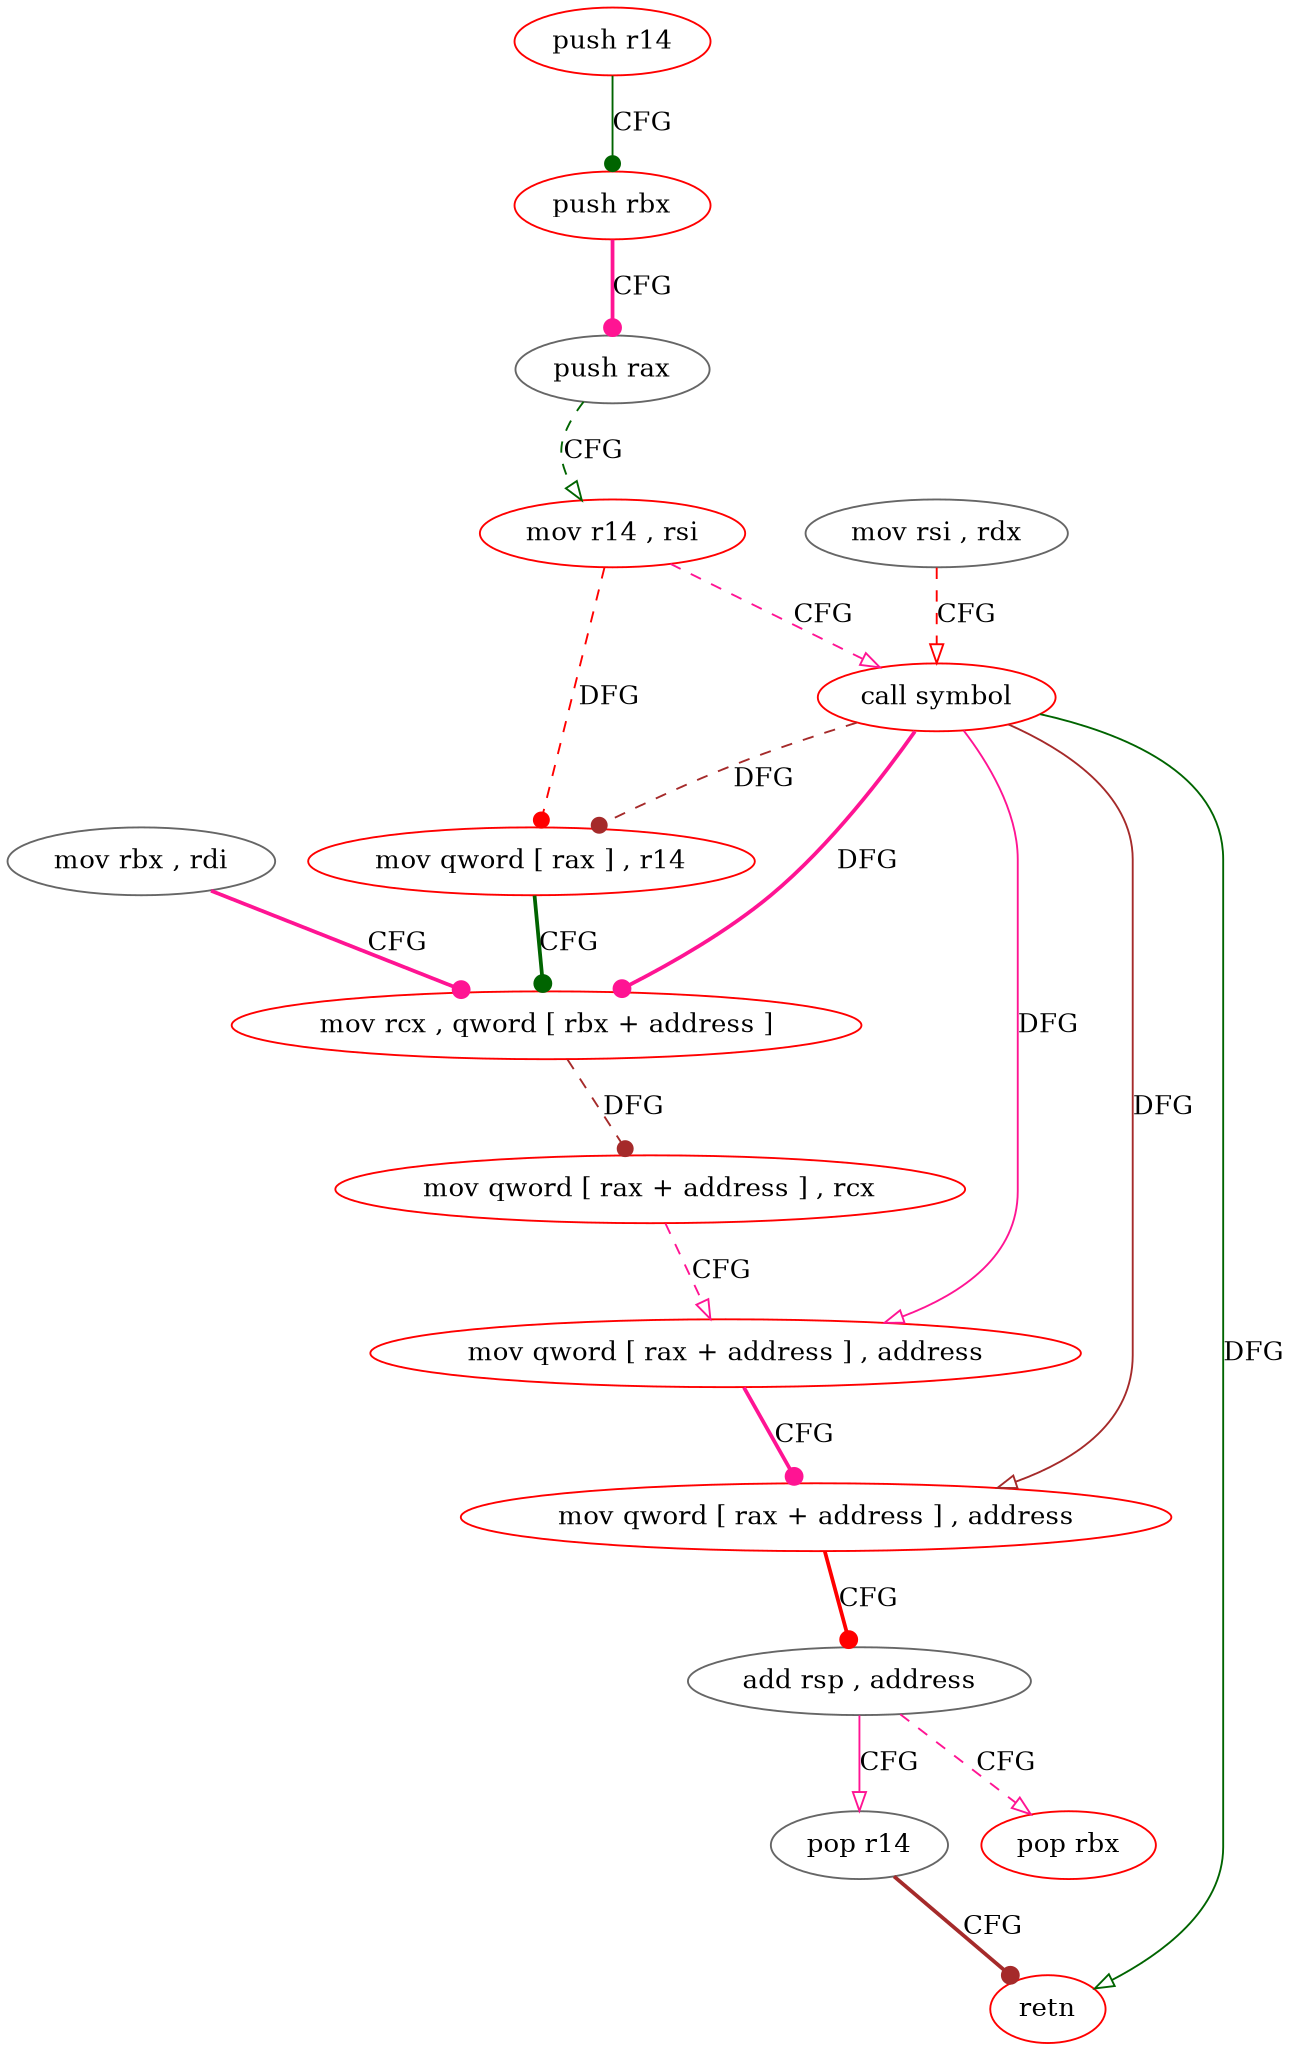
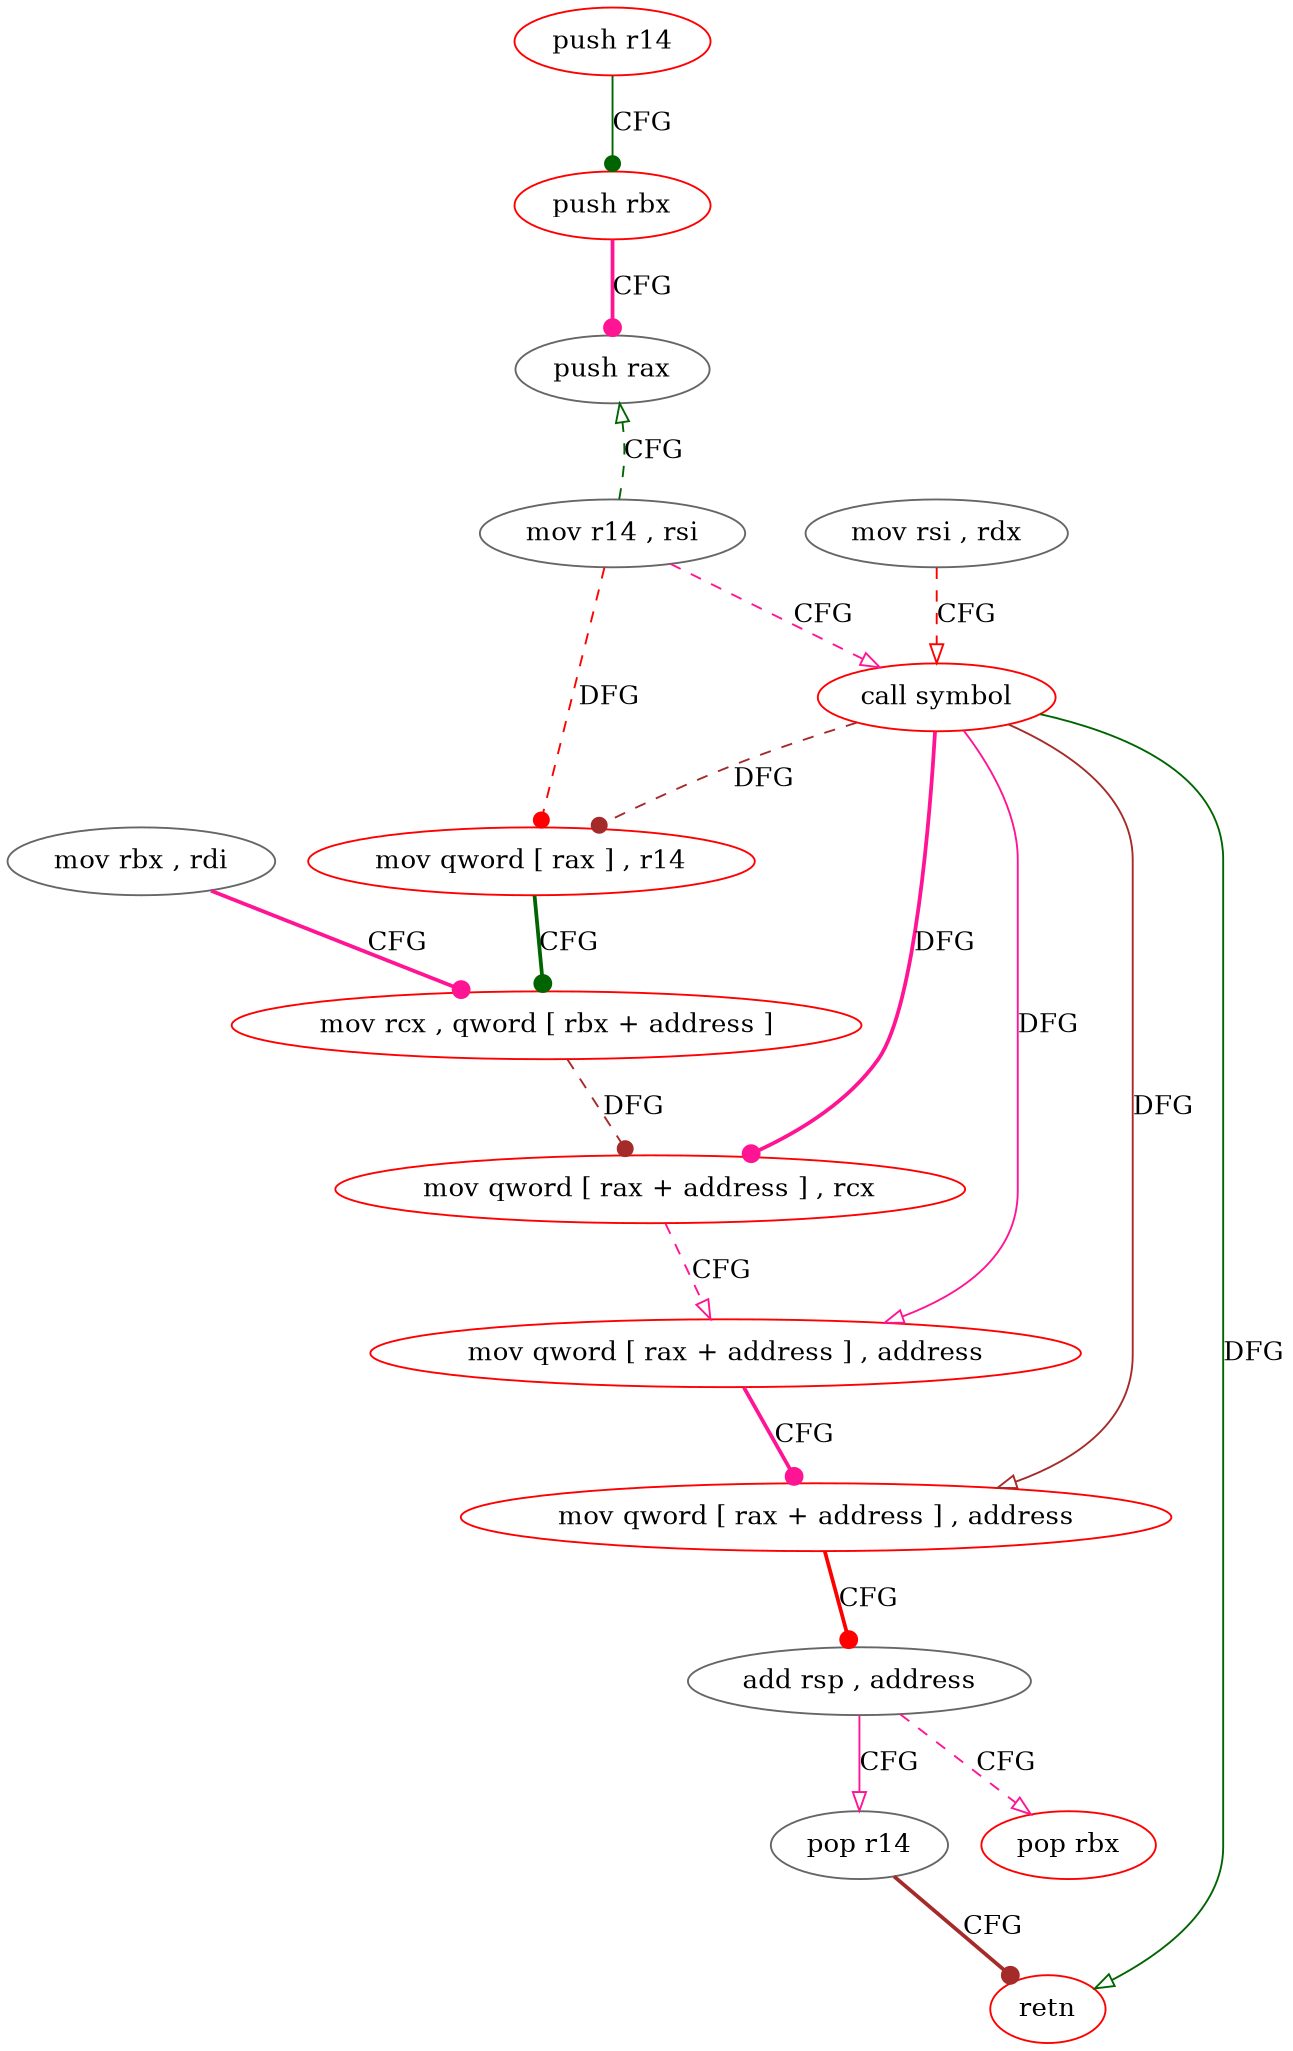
  digraph {
    node [color=red]
    edge [arrowhead=dot color=deeppink style=dashed]
    n1 [label="push r14"]
    n2 [label="push rbx"]
    n3 [color=gray40 label="push rax"]
-   n4 [label="mov r14 , rsi"]
+   n4 [color=gray40 label="mov r14 , rsi"]
    n5 [label="mov qword [ rax ] , r14"]
    n6 [label="call symbol"]
    n7 [color=gray40 label="mov rbx , rdi"]
    n8 [label="mov rcx , qword [ rbx + address ]"]
    n9 [color=gray40 label="mov rsi , rdx"]
    n10 [label="mov qword [ rax + address ] , rcx"]
    n11 [label="mov qword [ rax + address ] , address"]
    n12 [label="mov qword [ rax + address ] , address"]
    n13 [label=retn]
    n14 [color=gray40 label="add rsp , address"]
    n15 [label="pop rbx"]
    n16 [color=gray40 label="pop r14"]
    n1 -> n2 [color=darkgreen label=CFG style=solid]
    n2 -> n3 [label=CFG style=bold]
-   n3 -> n4 [arrowhead=onormal color=darkgreen label=CFG]
+   n4 -> n3 [arrowhead=onormal color=darkgreen label=CFG]
    n4 -> n5 [color=red label=DFG]
    n4 -> n6 [arrowhead=onormal label=CFG]
    n5 -> n8 [color=darkgreen label=CFG style=bold]
    n6 -> n5 [color=brown label=DFG]
-   n6 -> n8 [label=DFG style=bold]
+   n6 -> n10 [label=DFG style=bold]
    n6 -> n11 [arrowhead=onormal label=DFG style=solid]
    n6 -> n12 [arrowhead=onormal color=brown label=DFG style=solid]
    n6 -> n13 [arrowhead=onormal color=darkgreen label=DFG style=solid]
    n7 -> n8 [label=CFG style=bold]
    n8 -> n10 [color=brown label=DFG]
    n9 -> n6 [arrowhead=onormal color=red label=CFG]
    n10 -> n11 [arrowhead=onormal label=CFG]
    n11 -> n12 [label=CFG style=bold]
    n12 -> n14 [color=red label=CFG style=bold]
    n14 -> n15 [arrowhead=onormal label=CFG]
    n14 -> n16 [arrowhead=onormal label=CFG style=solid]
    n16 -> n13 [color=brown label=CFG style=bold]
  }
